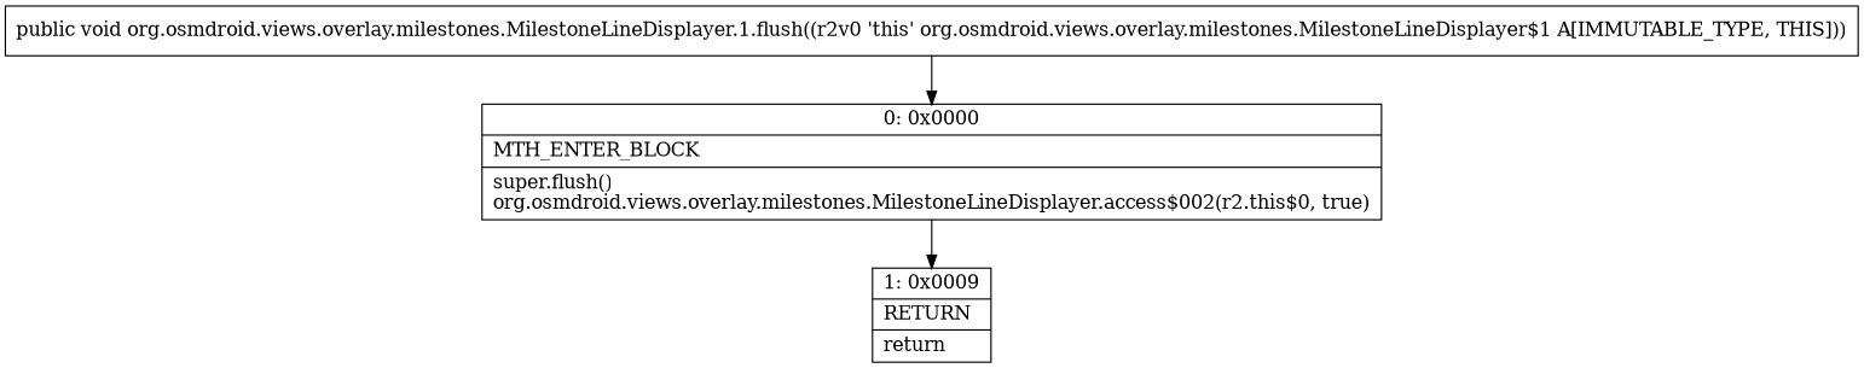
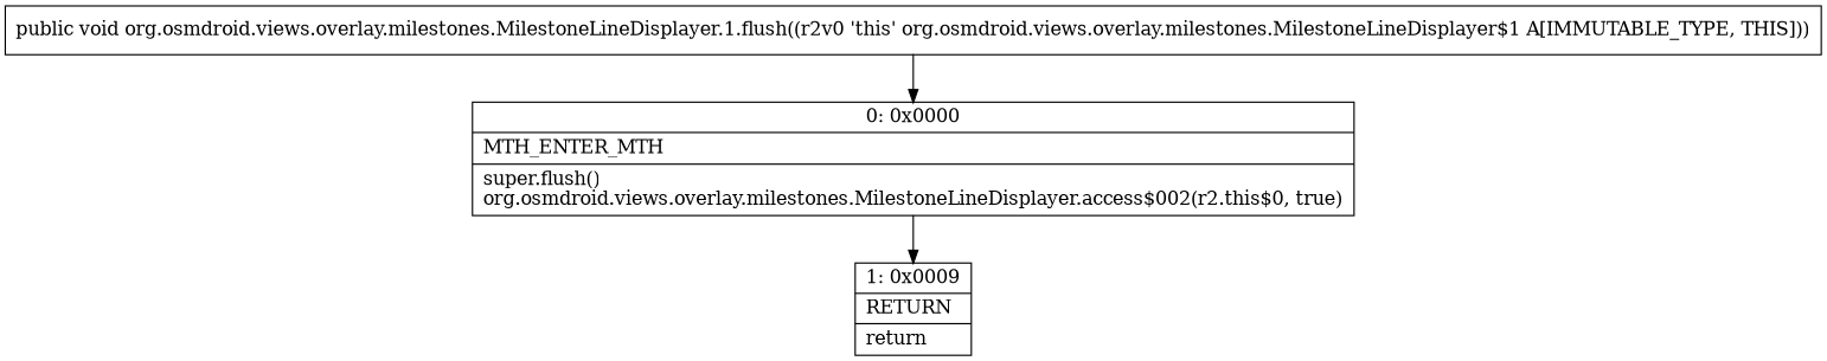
  digraph {
    node [shape=record]
-   n1 [label="{0\:\ 0x0000|MTH_ENTER_BLOCK\l|super.flush()\lorg.osmdroid.views.overlay.milestones.MilestoneLineDisplayer.access$002(r2.this$0, true)\l}"]
+   n1 [label="{0\:\ 0x0000|MTH_ENTER_MTH\l|super.flush()\lorg.osmdroid.views.overlay.milestones.MilestoneLineDisplayer.access$002(r2.this$0, true)\l}"]
    n2 [label="{1\:\ 0x0009|RETURN\l|return\l}"]
    n3 [label="{public void org.osmdroid.views.overlay.milestones.MilestoneLineDisplayer.1.flush((r2v0 'this' org.osmdroid.views.overlay.milestones.MilestoneLineDisplayer$1 A[IMMUTABLE_TYPE, THIS])) }"]
    n1 -> n2
    n3 -> n1
  }
